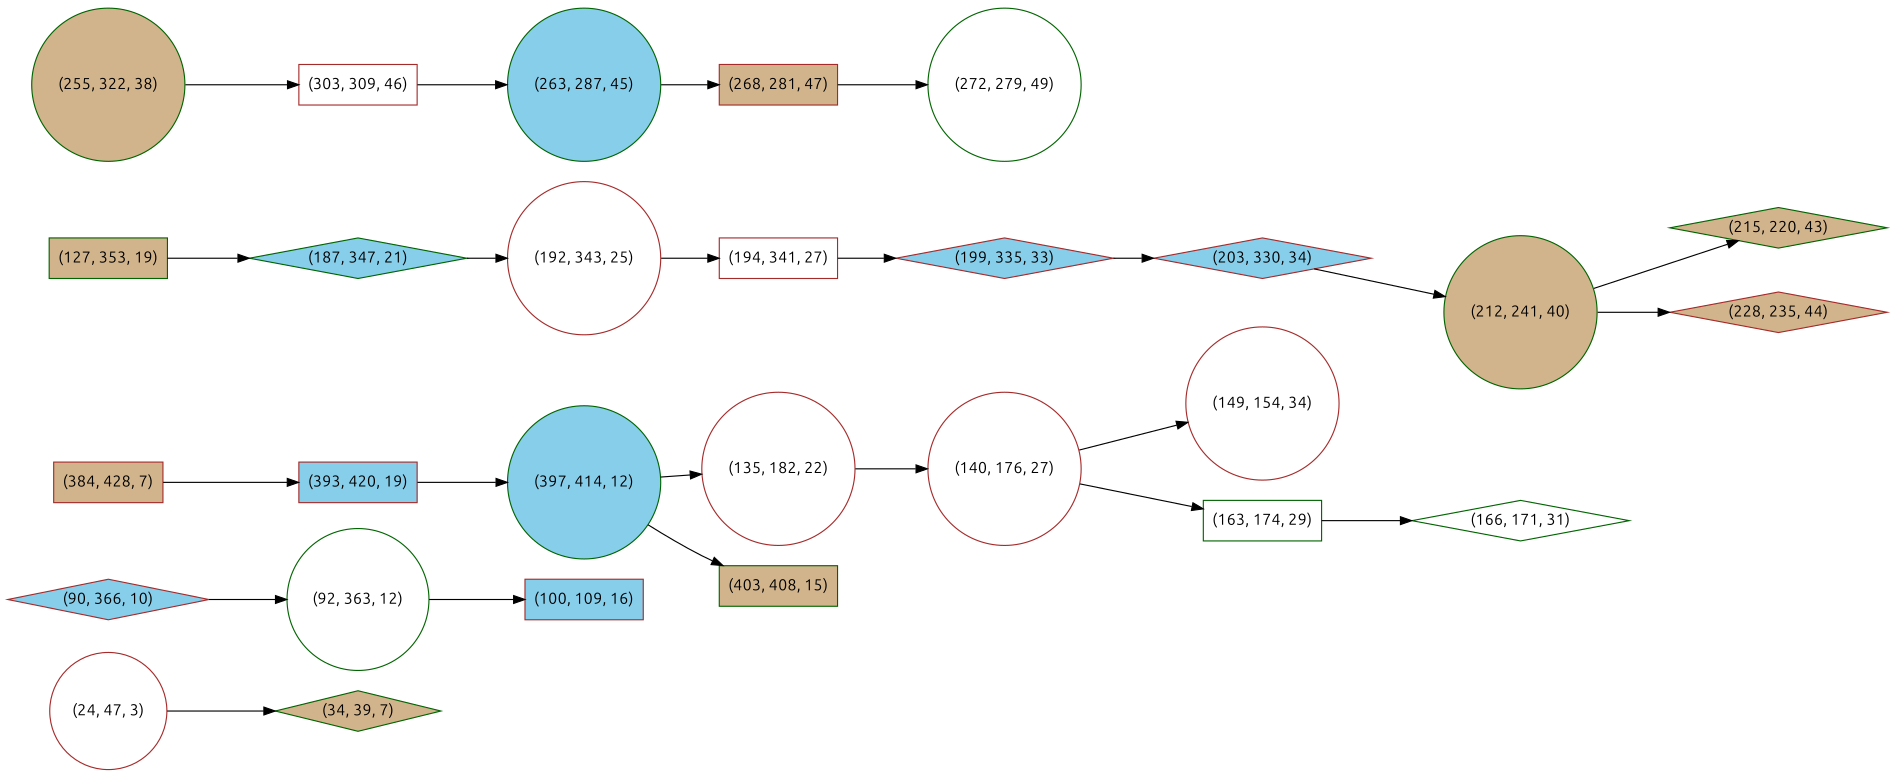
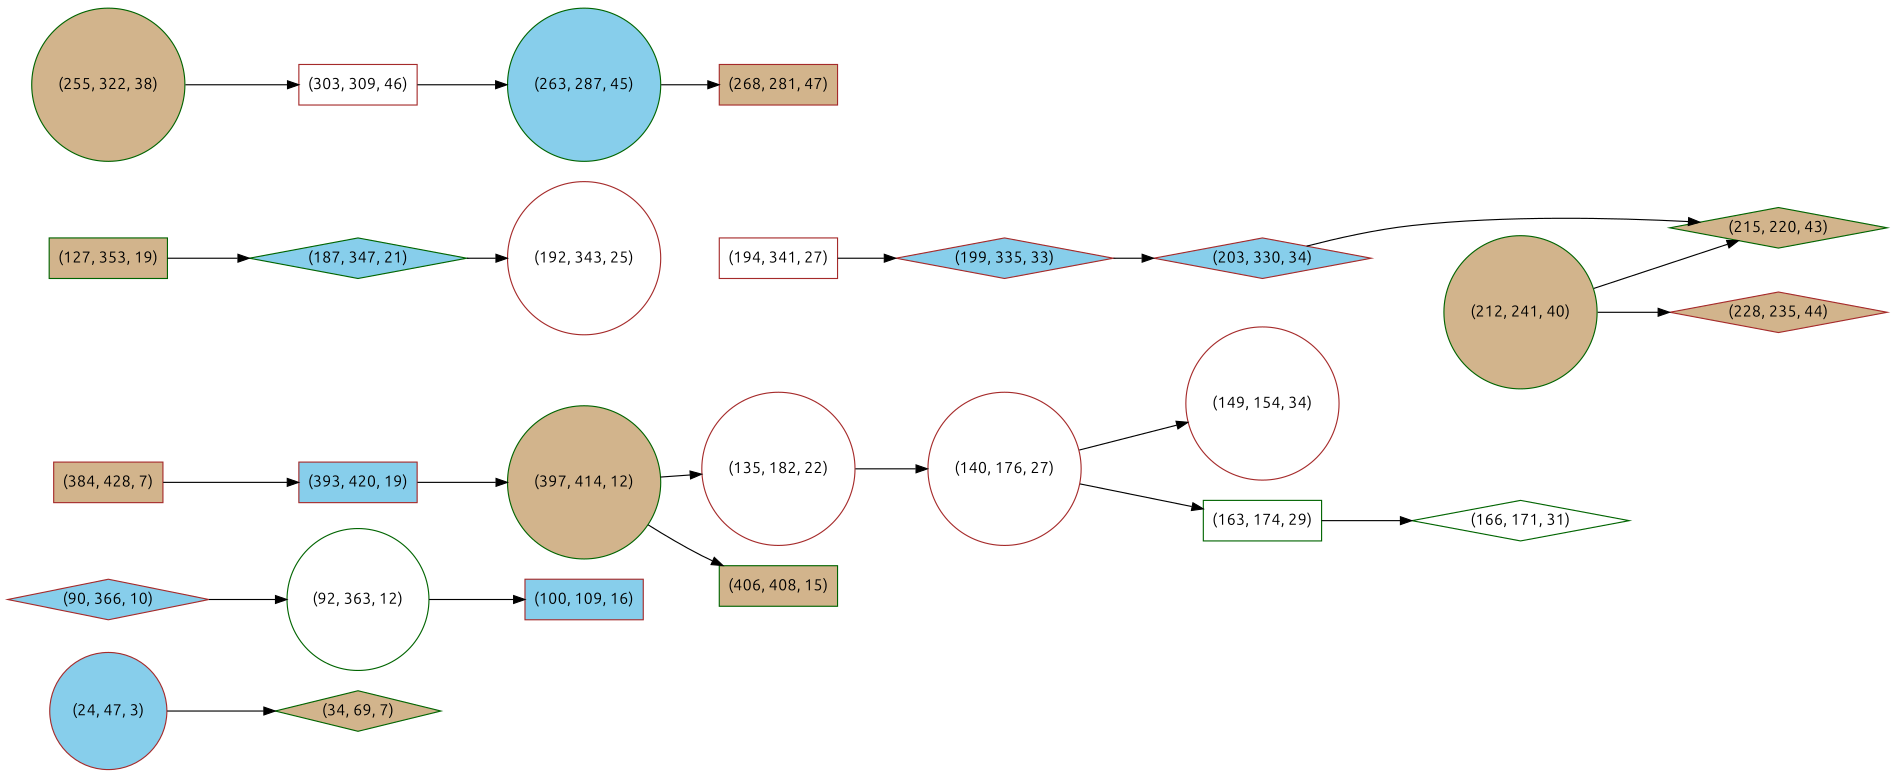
  digraph {
    fontname=Ubuntu
    rankdir=LR
    node [color=brown fillcolor=white fontname=Ubuntu shape=circle style=filled]
    edge [fontname=Ubuntu]
-   "(24, 47, 3)"
-   "(34, 39, 7)" [color=darkgreen fillcolor=tan shape=diamond]
+   "(24, 47, 3)" [fillcolor=skyblue]
+   "(34, 39, 7)" [color=darkgreen fillcolor=tan shape=diamond label="(34, 69, 7)"]
    "(90, 366, 10)" [fillcolor=skyblue shape=diamond]
    "(92, 363, 12)" [color=darkgreen]
    n5 [fillcolor=tan label="(384, 428, 7)" shape=box]
    n6 [fillcolor=skyblue label="(393, 420, 19)" shape=box]
    "(100, 109, 16)" [fillcolor=skyblue shape=box]
    "(127, 353, 19)" [color=darkgreen fillcolor=tan shape=box]
    "(187, 347, 21)" [color=darkgreen fillcolor=skyblue shape=diamond]
    "(135, 182, 22)"
    "(140, 176, 27)"
    "(192, 343, 25)"
    "(149, 154, 34)"
    "(163, 174, 29)" [color=darkgreen shape=box]
    "(166, 171, 31)" [color=darkgreen shape=diamond]
    n16 [label="(194, 341, 27)" shape=box]
    n17 [fillcolor=skyblue label="(199, 335, 33)" shape=diamond]
    "(203, 330, 34)" [fillcolor=skyblue shape=diamond]
    "(212, 241, 40)" [color=darkgreen fillcolor=tan]
    "(215, 220, 43)" [color=darkgreen fillcolor=tan shape=diamond]
    "(228, 235, 44)" [fillcolor=tan shape=diamond]
    "(255, 322, 38)" [color=darkgreen fillcolor=tan]
    "(303, 309, 46)" [shape=box]
    "(263, 287, 45)" [color=darkgreen fillcolor=skyblue]
    "(268, 281, 47)" [fillcolor=tan shape=box]
-   "(272, 279, 49)" [color=darkgreen]
-   "(397, 414, 12)" [color=darkgreen fillcolor=skyblue]
-   "(403, 408, 15)" [color=darkgreen fillcolor=tan shape=box]
+   "(397, 414, 12)" [color=darkgreen fillcolor=tan]
+   "(403, 408, 15)" [color=darkgreen fillcolor=tan shape=box label="(406, 408, 15)"]
    "(24, 47, 3)" -> "(34, 39, 7)"
    "(90, 366, 10)" -> "(92, 363, 12)"
    "(92, 363, 12)" -> "(100, 109, 16)"
    n5 -> n6
    n6 -> "(397, 414, 12)"
    "(127, 353, 19)" -> "(187, 347, 21)"
    "(187, 347, 21)" -> "(192, 343, 25)"
    "(135, 182, 22)" -> "(140, 176, 27)"
    "(140, 176, 27)" -> "(149, 154, 34)"
    "(140, 176, 27)" -> "(163, 174, 29)"
-   "(192, 343, 25)" -> n16
    "(163, 174, 29)" -> "(166, 171, 31)"
    n16 -> n17
    n17 -> "(203, 330, 34)"
-   "(203, 330, 34)" -> "(212, 241, 40)"
+   "(203, 330, 34)" -> "(215, 220, 43)"
    "(212, 241, 40)" -> "(215, 220, 43)"
    "(212, 241, 40)" -> "(228, 235, 44)"
    "(255, 322, 38)" -> "(303, 309, 46)"
    "(303, 309, 46)" -> "(263, 287, 45)"
    "(263, 287, 45)" -> "(268, 281, 47)"
-   "(268, 281, 47)" -> "(272, 279, 49)"
    "(397, 414, 12)" -> "(135, 182, 22)"
    "(397, 414, 12)" -> "(403, 408, 15)"
  }
